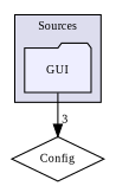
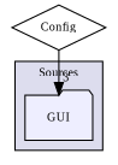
  digraph {
    compound=true
    node [fontname=TimesNewRoman fontsize=10]
    n1 [fillcolor="#eeeeff" label=GUI pencolor=black shape=folder style=filled]
    n2 [label=Config shape=diamond]
    subgraph cluster_1 {
      bgcolor="#ddddee"
      fontname=TimesNewRoman
      fontsize=10
      label=Sources
      pencolor=black
      n1
    }
-   n1 -> n2 [headlabel=3 labeldistance=1.5 labelfontname=TimesNewRoman labelfontsize=10]
+   n2 -> n1 [headlabel=3 labeldistance=1.5 labelfontname=TimesNewRoman labelfontsize=10]
  }
